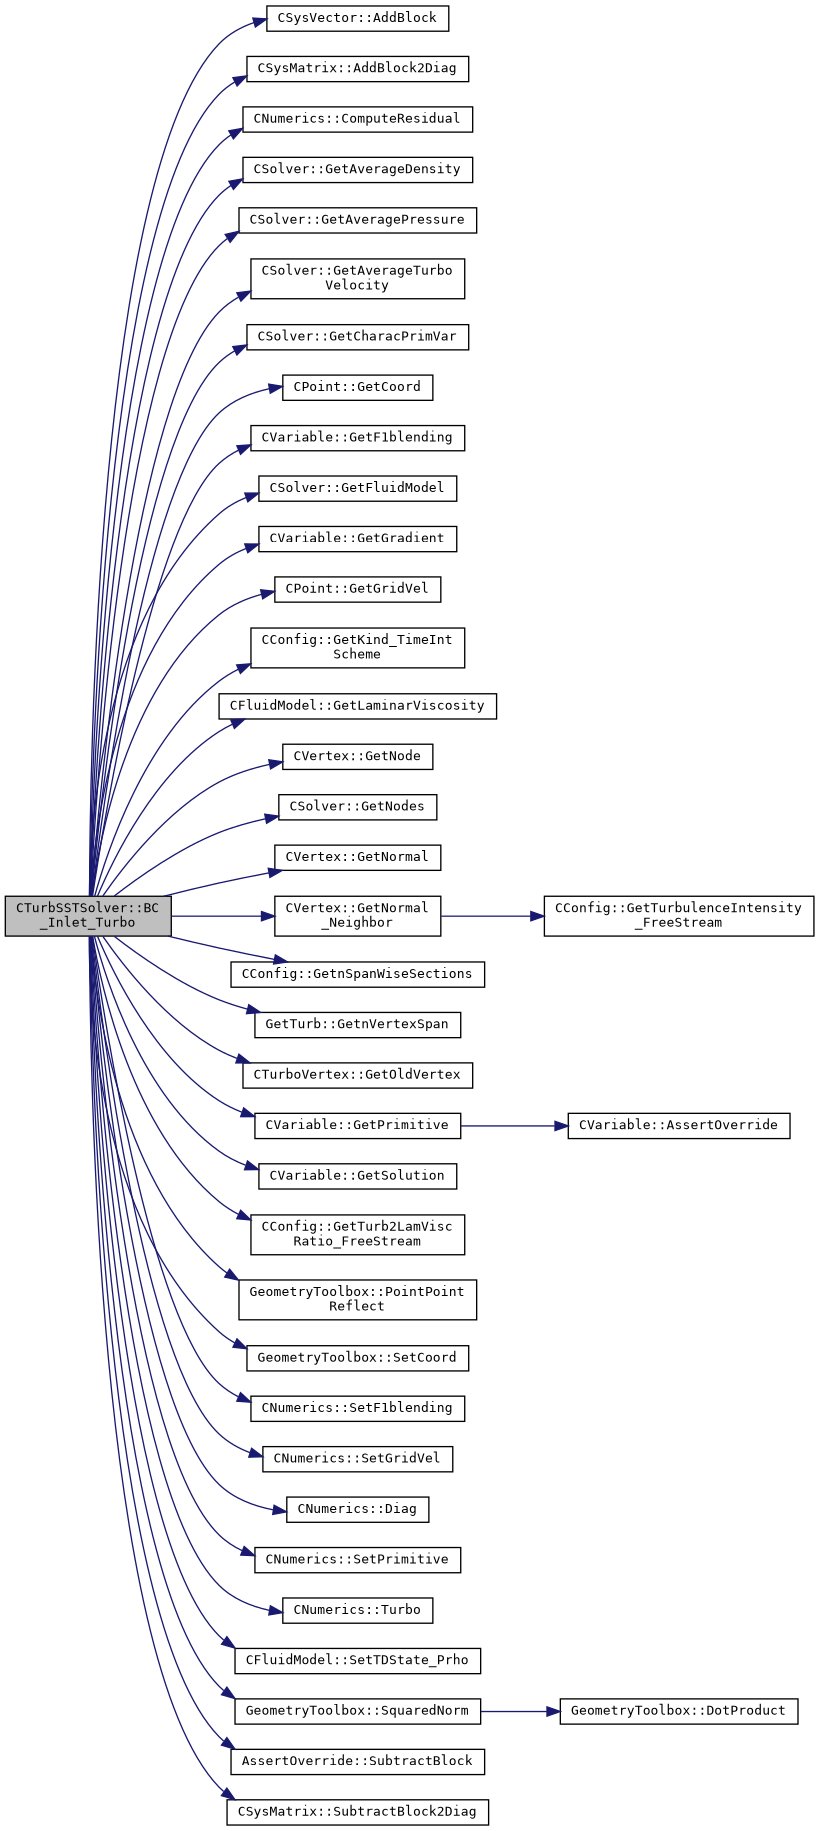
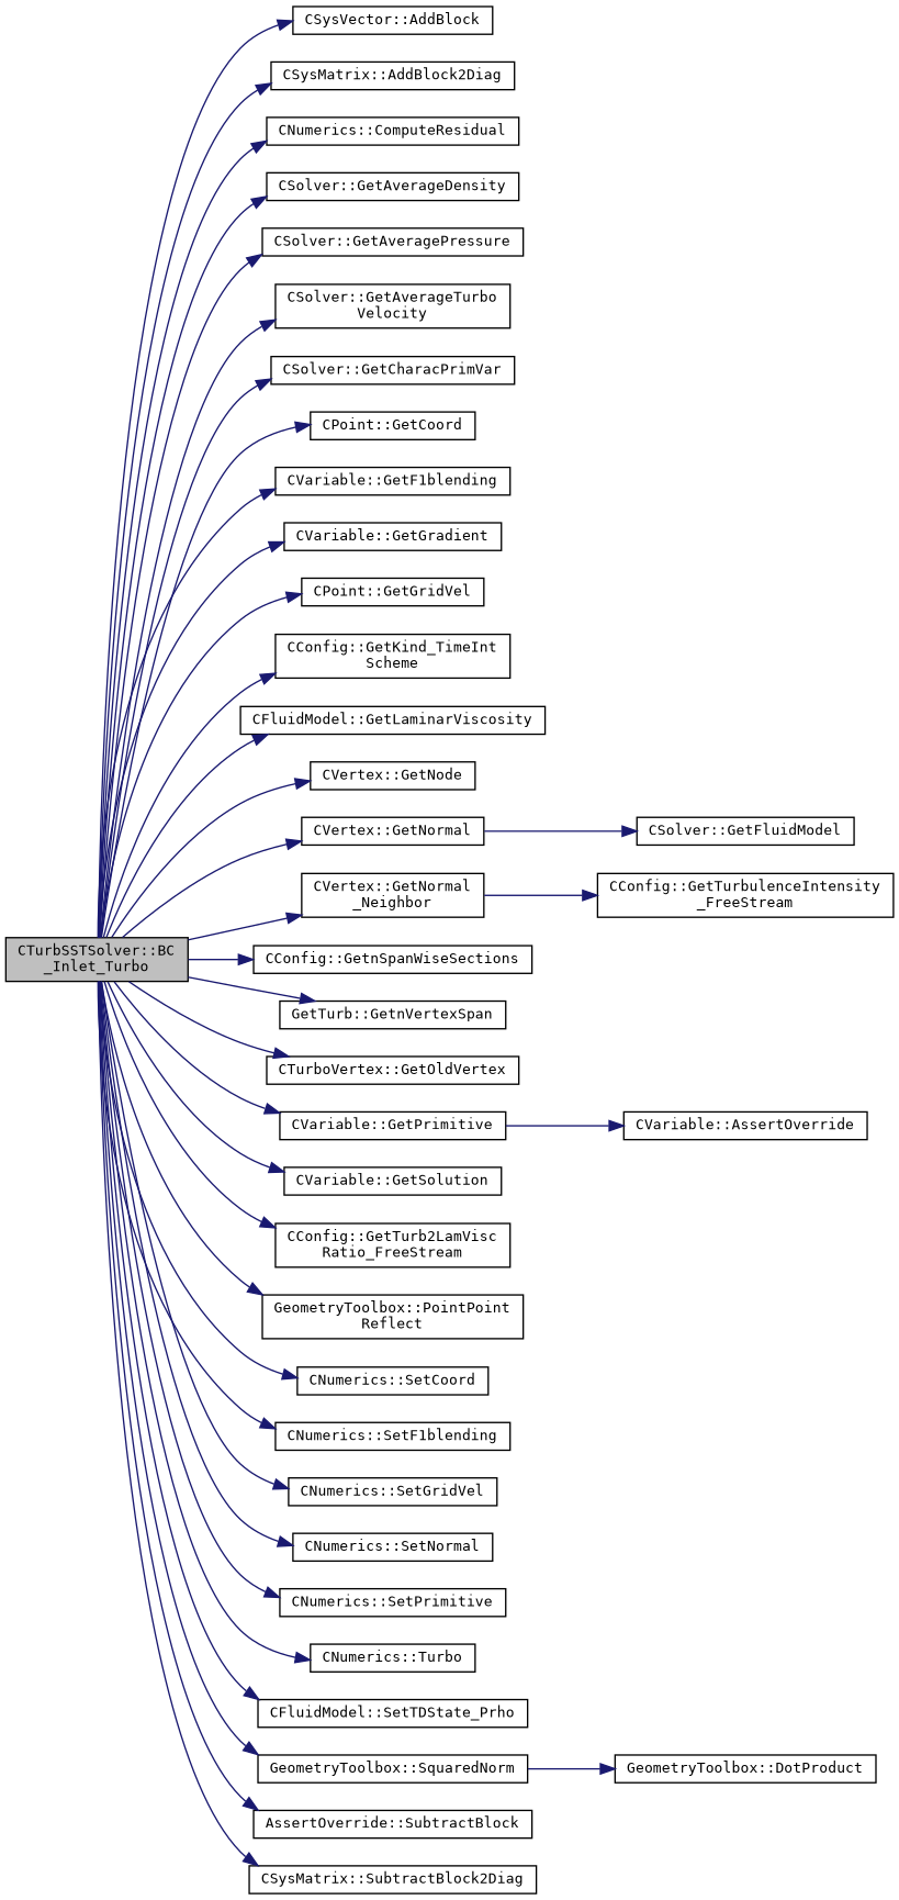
  digraph {
    fontname="DejaVu Sans Mono"
    rankdir=LR
    node [color=black fillcolor=white fontname="DejaVu Sans Mono" fontsize=10 shape=record style=filled]
    edge [color=midnightblue fontname="DejaVu Sans Mono" fontsize=10 labelfontname=Helvetica labelfontsize=10 style=solid]
    n1 [fillcolor=grey75 fontcolor=black height=0.2 label="CTurbSSTSolver::BC\l_Inlet_Turbo" width=0.4]
    n2 [height=0.2 label="CSysVector::AddBlock" width=0.4]
    n3 [height=0.2 label="CSysMatrix::AddBlock2Diag" width=0.4]
    n4 [height=0.2 label="CNumerics::ComputeResidual" width=0.4]
    n5 [height=0.2 label="CSolver::GetAverageDensity" width=0.4]
    n6 [height=0.2 label="CSolver::GetAveragePressure" width=0.4]
    n7 [height=0.2 label="CSolver::GetAverageTurbo\lVelocity" width=0.4]
    n8 [height=0.2 label="CSolver::GetCharacPrimVar" width=0.4]
    n9 [height=0.2 label="CPoint::GetCoord" width=0.4]
    n10 [height=0.2 label="CVariable::GetF1blending" width=0.4]
    n11 [height=0.2 label="CSolver::GetFluidModel" width=0.4]
    n12 [height=0.2 label="CVariable::GetGradient" width=0.4]
    n13 [height=0.2 label="CPoint::GetGridVel" width=0.4]
    n14 [height=0.2 label="CConfig::GetKind_TimeInt\lScheme" width=0.4]
    n15 [height=0.2 label="CFluidModel::GetLaminarViscosity" width=0.4]
    n16 [height=0.2 label="CVertex::GetNode" width=0.4]
-   n17 [height=0.2 label="CSolver::GetNodes" width=0.4]
    n18 [height=0.2 label="CVertex::GetNormal" width=0.4]
    n19 [height=0.2 label="CVertex::GetNormal\l_Neighbor" width=0.4]
    n20 [height=0.2 label="CConfig::GetnSpanWiseSections" width=0.4]
    n21 [height=0.2 label="GetTurb::GetnVertexSpan" width=0.4]
    n22 [height=0.2 label="CTurboVertex::GetOldVertex" width=0.4]
    n23 [height=0.2 label="CVariable::GetPrimitive" width=0.4]
    n24 [height=0.2 label="CVariable::GetSolution" width=0.4]
    n25 [height=0.2 label="CConfig::GetTurb2LamVisc\lRatio_FreeStream" width=0.4]
    n26 [height=0.2 label="GeometryToolbox::PointPoint\lReflect" width=0.4]
-   n27 [height=0.2 label="GeometryToolbox::SetCoord" width=0.4]
+   n27 [height=0.2 label="CNumerics::SetCoord" width=0.4]
    n28 [height=0.2 label="CNumerics::SetF1blending" width=0.4]
    n29 [height=0.2 label="CNumerics::SetGridVel" width=0.4]
-   n30 [height=0.2 label="CNumerics::Diag" width=0.4]
+   n30 [height=0.2 label="CNumerics::SetNormal" width=0.4]
    n31 [height=0.2 label="CNumerics::SetPrimitive" width=0.4]
    n32 [height=0.2 label="CNumerics::Turbo" width=0.4]
    n33 [height=0.2 label="CFluidModel::SetTDState_Prho" width=0.4]
    n34 [height=0.2 label="GeometryToolbox::SquaredNorm" width=0.4]
    n35 [height=0.2 label="AssertOverride::SubtractBlock" width=0.4]
    n36 [height=0.2 label="CSysMatrix::SubtractBlock2Diag" width=0.4]
    n37 [height=0.2 label="CConfig::GetTurbulenceIntensity\l_FreeStream" width=0.4]
    n38 [height=0.2 label="CVariable::AssertOverride" width=0.4]
    n39 [height=0.2 label="GeometryToolbox::DotProduct" width=0.4]
    n1 -> n2
    n1 -> n3
    n1 -> n4
    n1 -> n5
    n1 -> n6
    n1 -> n7
    n1 -> n8
    n1 -> n9
    n1 -> n10
-   n1 -> n11
+   n18 -> n11
    n1 -> n12
    n1 -> n13
    n1 -> n14
    n1 -> n15
    n1 -> n16
-   n1 -> n17
    n1 -> n18
    n1 -> n19
    n1 -> n20
    n1 -> n21
    n1 -> n22
    n1 -> n23
    n1 -> n24
    n1 -> n25
    n1 -> n26
    n1 -> n27
    n1 -> n28
    n1 -> n29
    n1 -> n30
    n1 -> n31
    n1 -> n32
    n1 -> n33
    n1 -> n34
    n1 -> n35
    n1 -> n36
    n19 -> n37
    n23 -> n38
    n34 -> n39
  }
